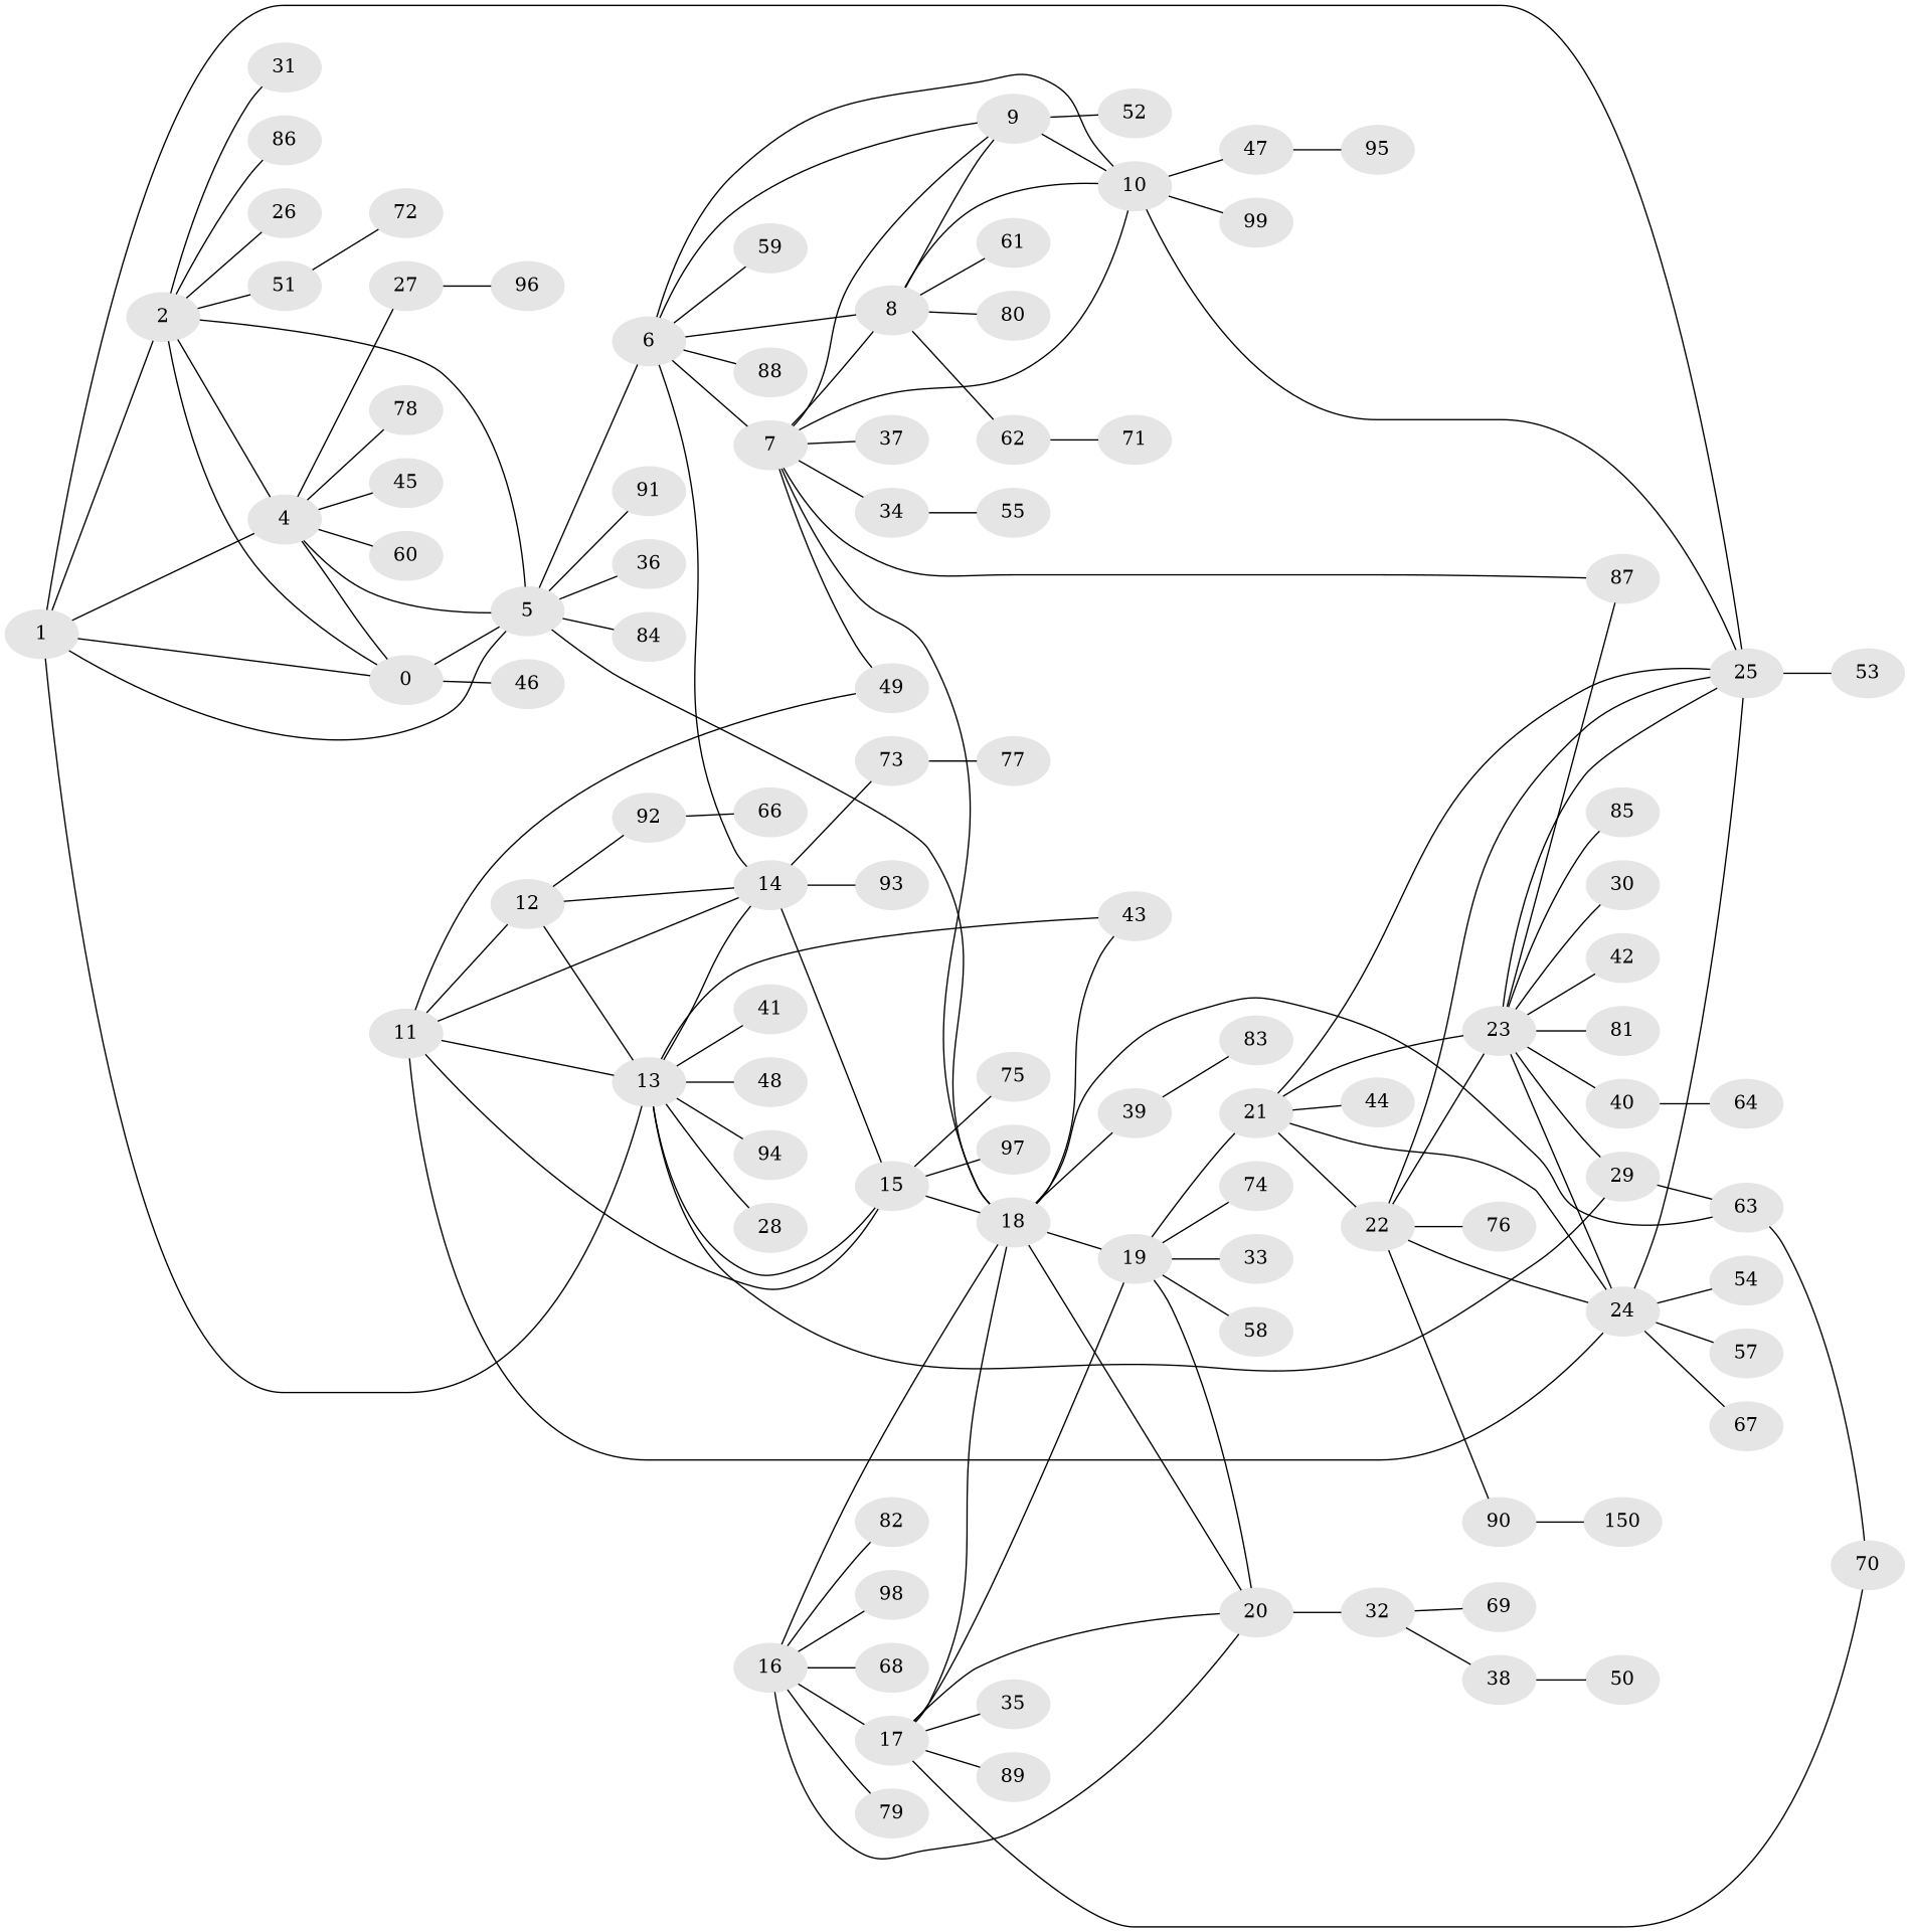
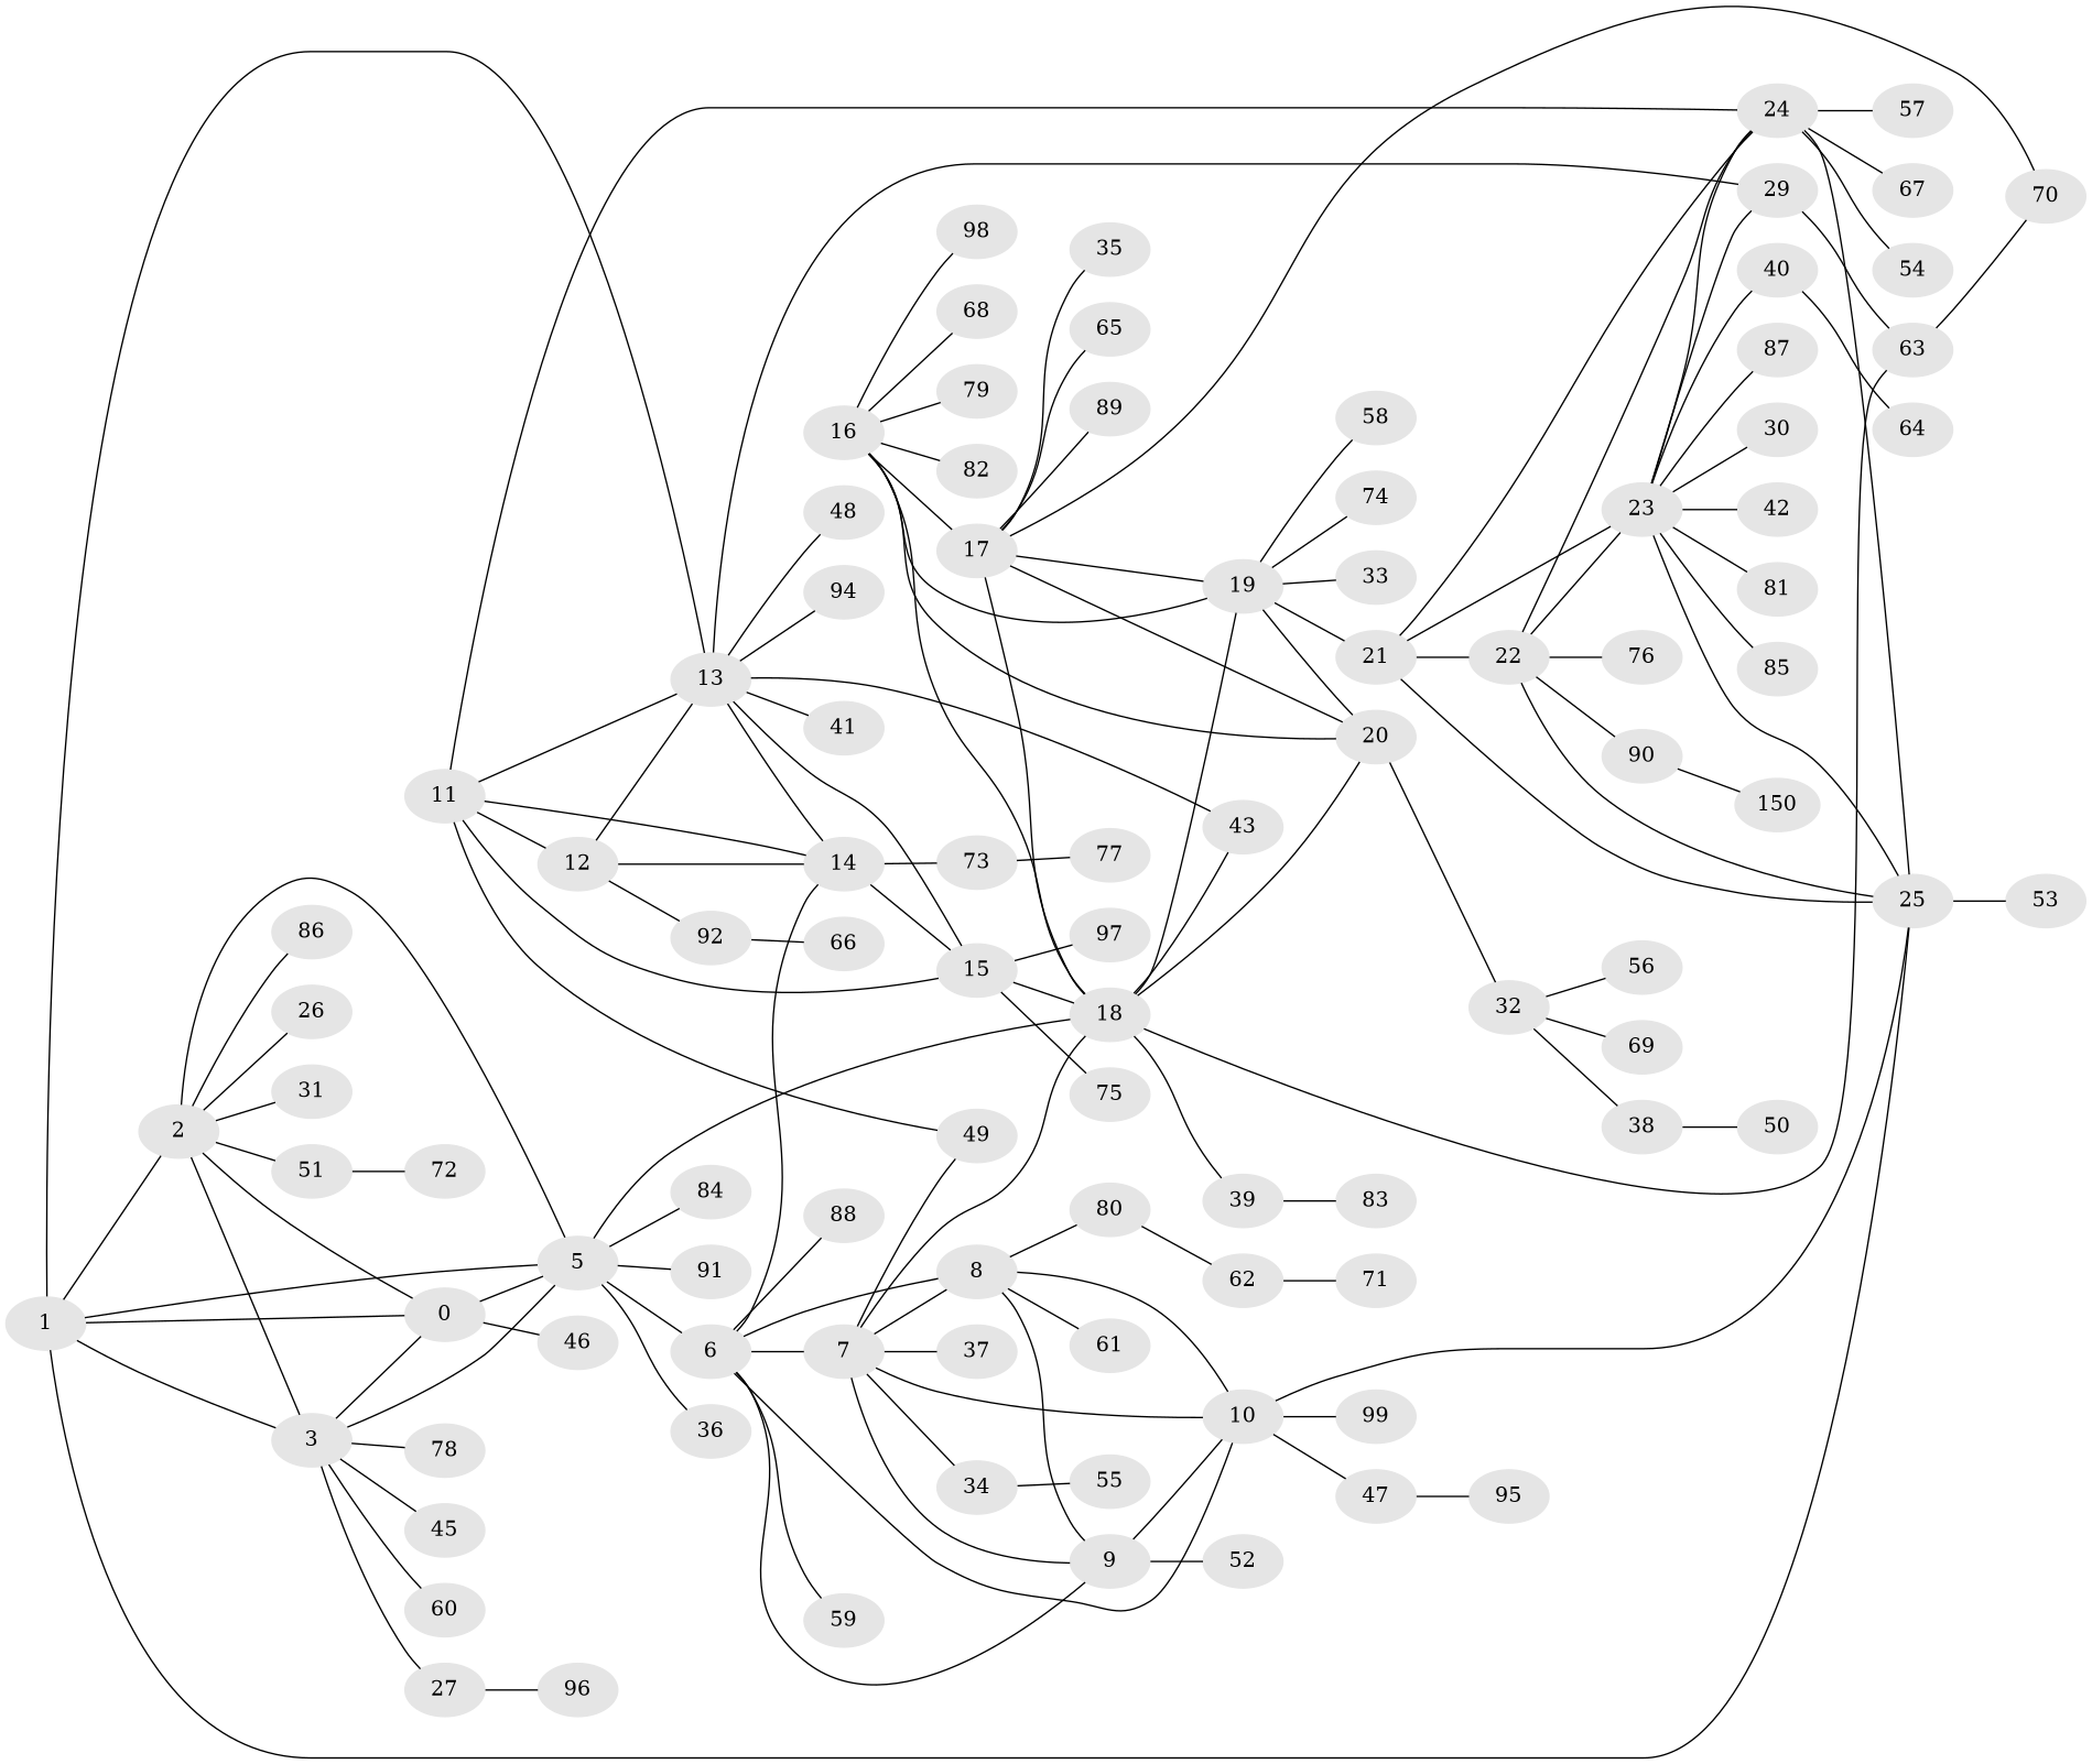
  graph {
    rankdir=LR
    node [color=gray90 style=filled]
    1
    2
-   3 [label=4]
+   3
    n4 [label=0]
    5
    13
    25
    26
    31
    51
    86
    27
    45
    60
    78
    46
    6
    18
    36
    84
    91
    14
    15
-   28
    29
    41
    43
    48
    94
    53
    72
    96
    7
    8
    9
    10
    59
    88
    19
    20
    39
    63
    34
    37
    49
    87
    61
    62
    80
    52
    47
    99
    73
-   93
    55
    71
    95
    11
    12
    24
    92
    75
    97
    54
    57
    67
    66
    77
    16
    17
    68
    79
    82
    98
    35
+   65
    70
    89
    21
    33
    58
    74
    32
    83
    22
    23
-   44
    38
+   56
    69
    76
    90
    30
    40
    42
    81
    85
    n98 [label=150]
    64
    50
    1 -- 2
    1 -- 3
    1 -- n4
    1 -- 5
    1 -- 13
    1 -- 25
    2 -- 3
    2 -- n4
    2 -- 5
    2 -- 26
    2 -- 31
    2 -- 51
    2 -- 86
    3 -- n4
    3 -- 5
    3 -- 27
    3 -- 45
    3 -- 60
    3 -- 78
    n4 -- 5
    n4 -- 46
    5 -- 6
    5 -- 18
    5 -- 36
    5 -- 84
    5 -- 91
    13 -- 14
    13 -- 15
-   13 -- 28
    13 -- 29
    13 -- 41
    13 -- 43
    13 -- 48
    13 -- 94
    25 -- 53
    51 -- 72
    27 -- 96
    6 -- 14
    6 -- 7
    6 -- 8
    6 -- 9
    6 -- 10
    6 -- 59
    6 -- 88
    18 -- 43
    18 -- 19
    18 -- 20
    18 -- 39
    18 -- 63
    14 -- 15
    14 -- 73
-   14 -- 93
    15 -- 18
    15 -- 75
    15 -- 97
    29 -- 63
    7 -- 18
    7 -- 8
    7 -- 9
    7 -- 10
    7 -- 34
    7 -- 37
    7 -- 49
-   7 -- 87
    8 -- 9
    8 -- 10
    8 -- 61
-   8 -- 62
+   80 -- 62
    8 -- 80
    9 -- 10
    9 -- 52
    10 -- 25
    10 -- 47
    10 -- 99
    19 -- 20
    19 -- 21
    19 -- 33
    19 -- 58
    19 -- 74
    20 -- 32
    39 -- 83
    63 -- 70
    34 -- 55
    62 -- 71
    47 -- 95
    73 -- 77
    11 -- 13
    11 -- 14
    11 -- 15
    11 -- 49
    11 -- 12
    11 -- 24
    12 -- 13
    12 -- 14
    12 -- 92
    24 -- 25
    24 -- 54
    24 -- 57
    24 -- 67
    92 -- 66
    16 -- 18
+   16 -- 19
    16 -- 20
    16 -- 17
    16 -- 68
    16 -- 79
    16 -- 82
    16 -- 98
    17 -- 18
    17 -- 19
    17 -- 20
    17 -- 35
+   17 -- 65
    17 -- 70
    17 -- 89
    21 -- 25
    21 -- 24
    21 -- 22
    21 -- 23
-   21 -- 44
    32 -- 38
+   32 -- 56
    32 -- 69
    22 -- 25
    22 -- 24
    22 -- 23
    22 -- 76
    22 -- 90
    23 -- 25
    23 -- 29
    23 -- 87
    23 -- 24
    23 -- 30
    23 -- 40
    23 -- 42
    23 -- 81
    23 -- 85
    38 -- 50
    90 -- n98
    40 -- 64
  }
